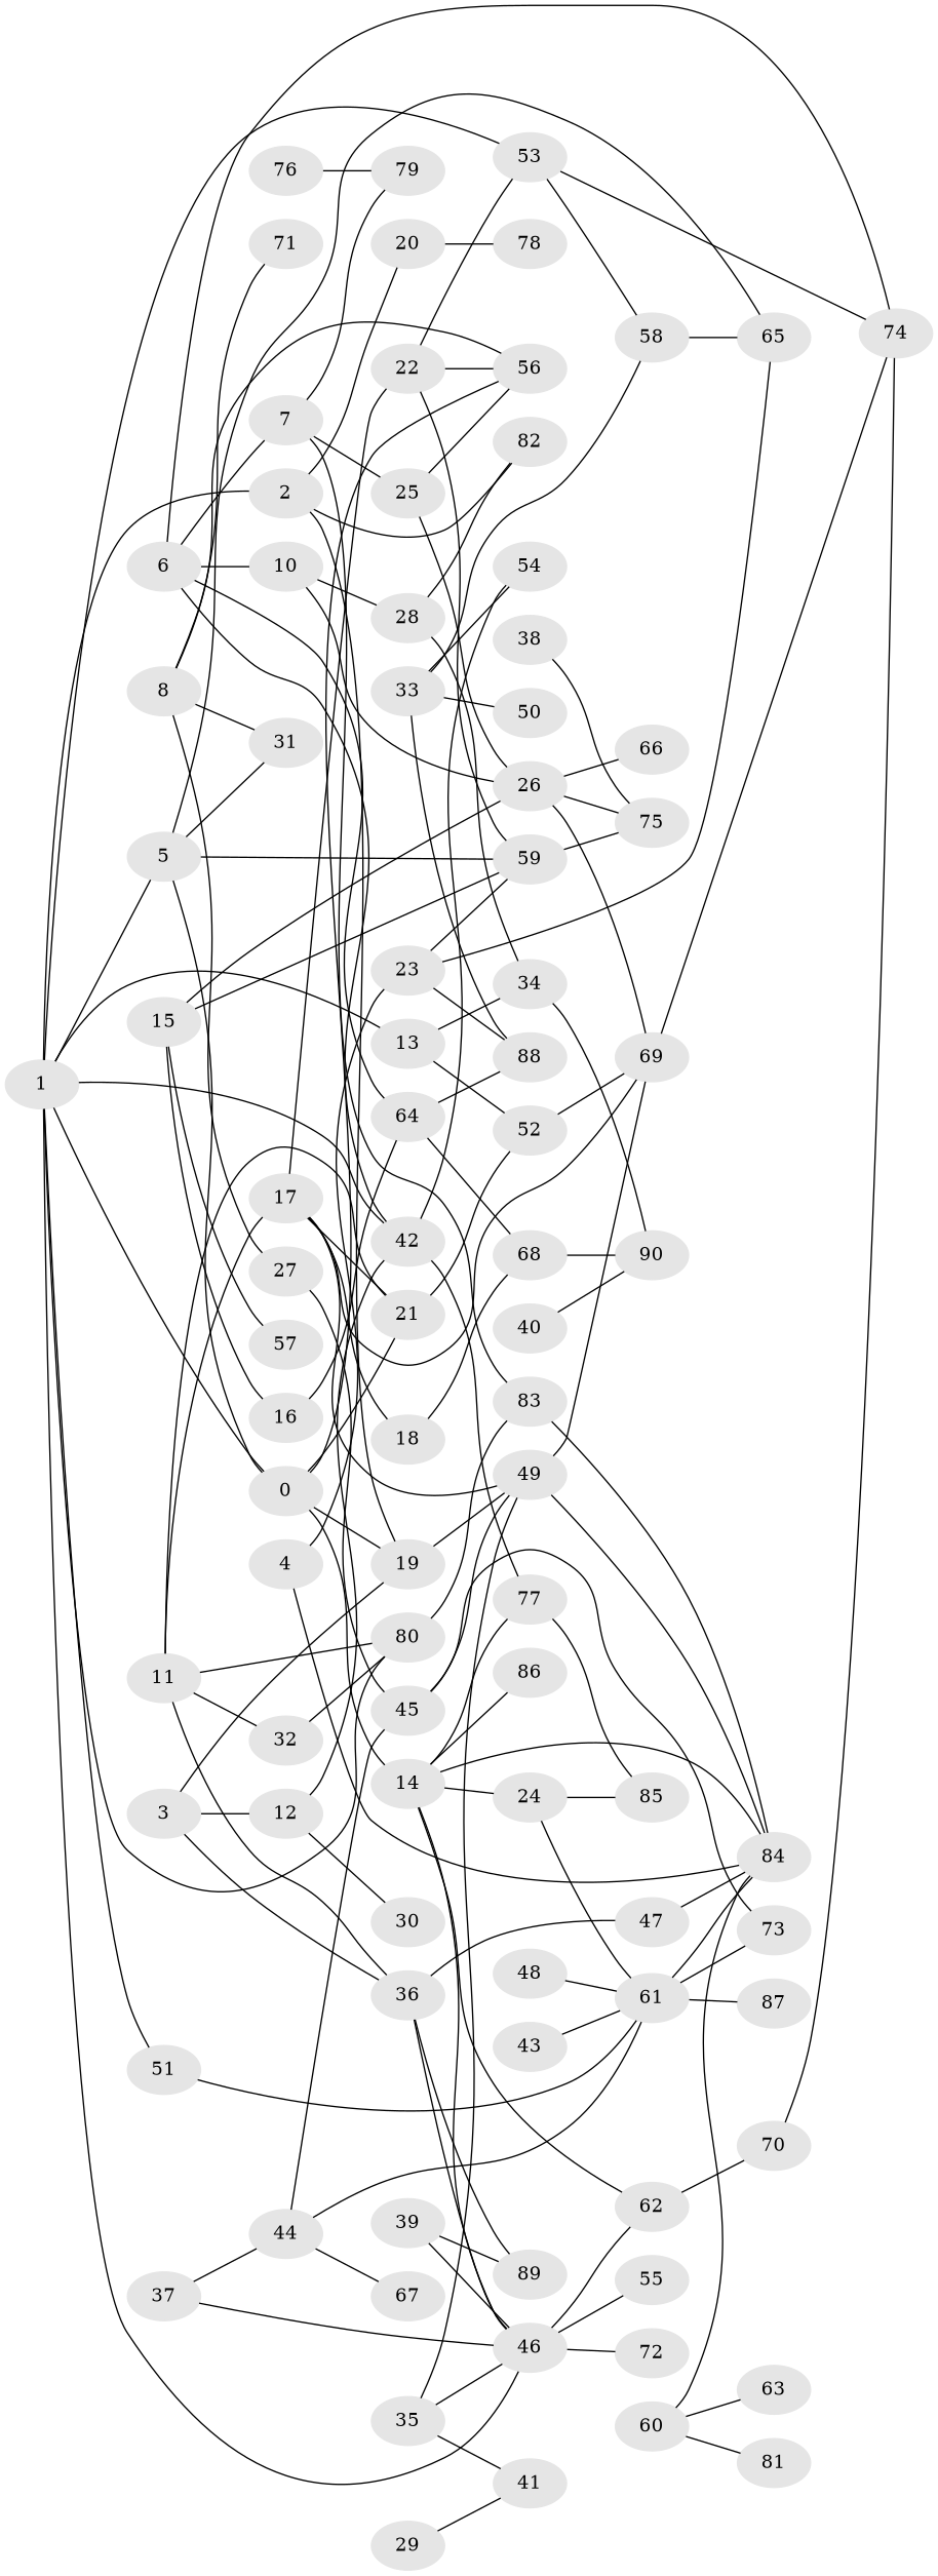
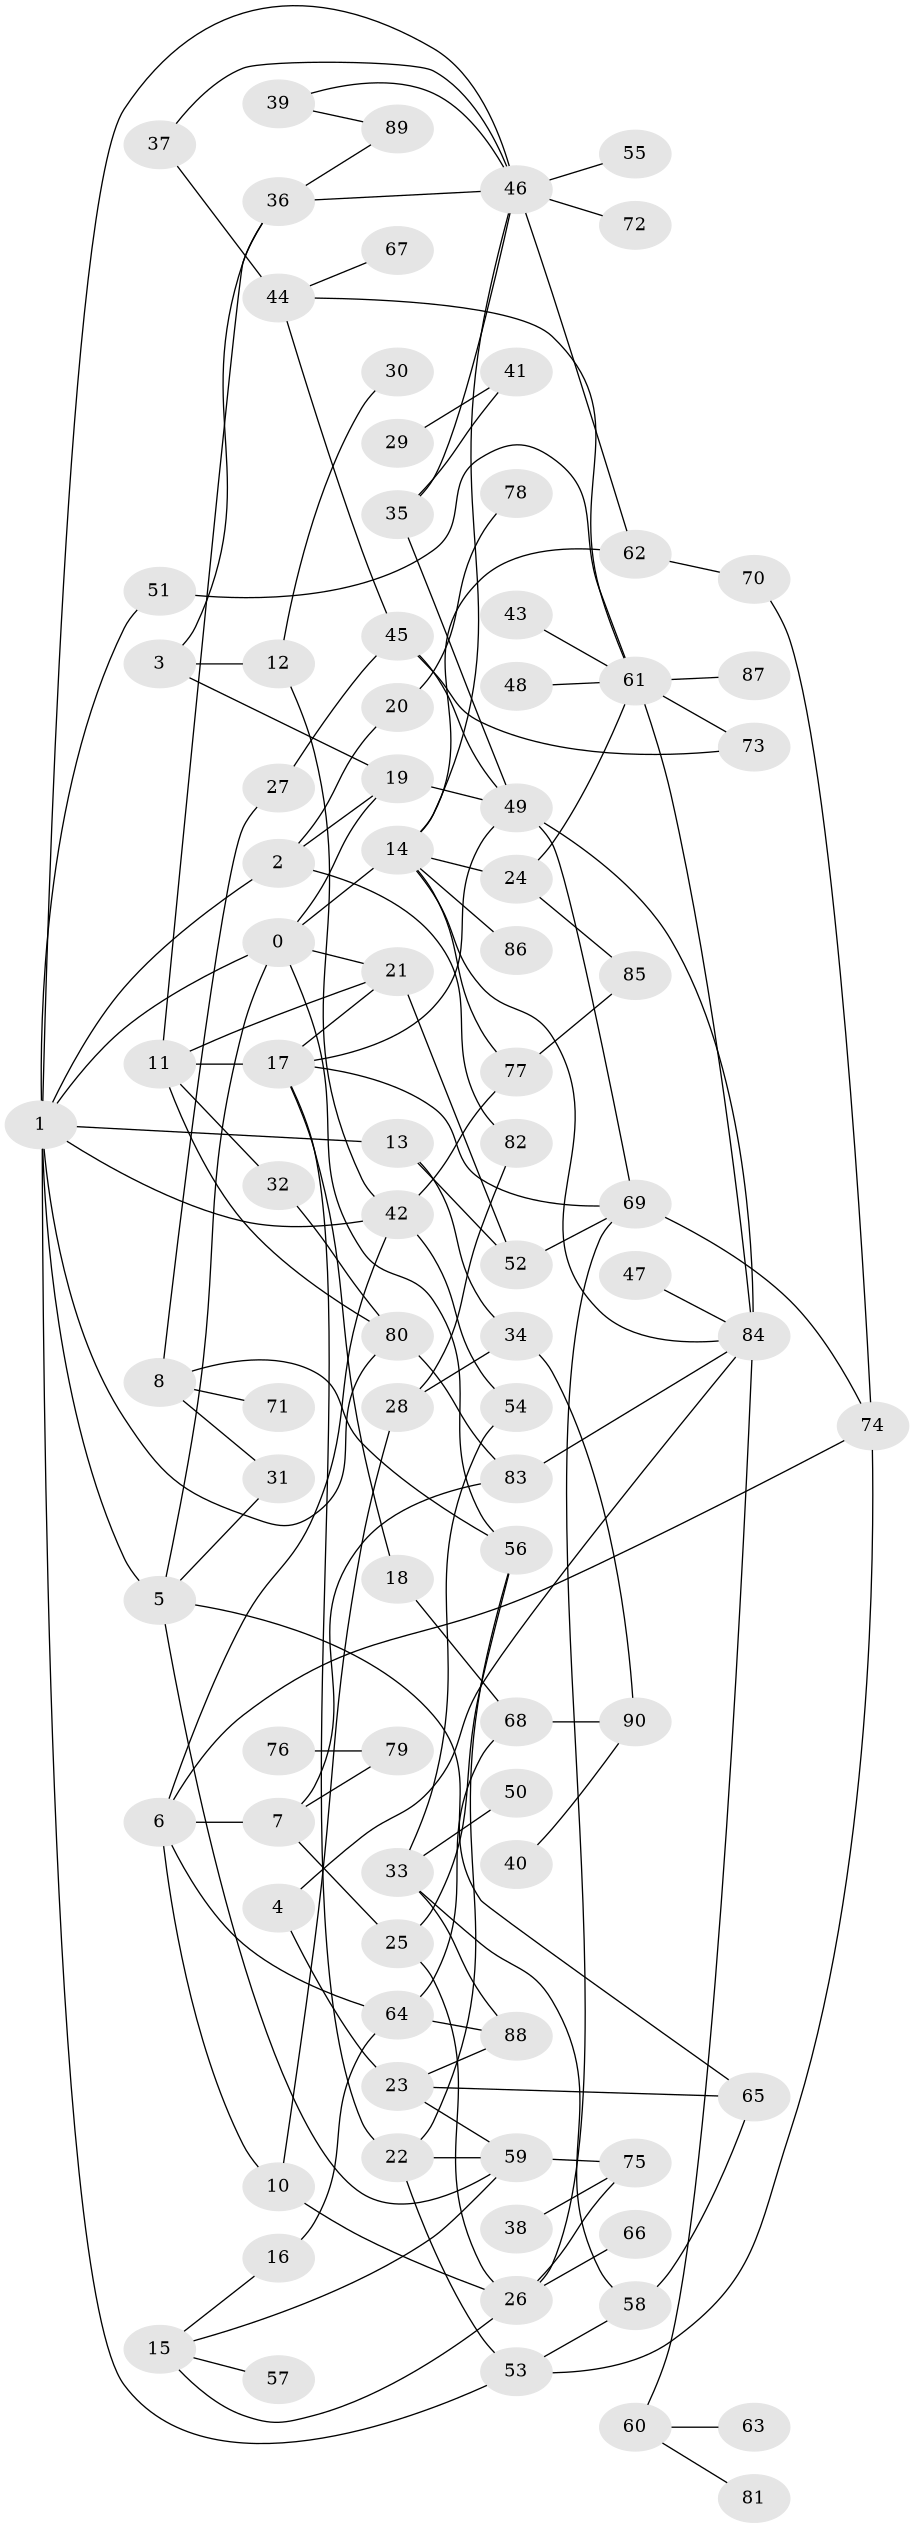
  graph {
    rankdir=LR
    node [color=gray90 style=filled]
    edge [weight=1.0]
    1
    2
    5
    n4 [label=0]
    13
    42
    46
    51
    53
    80
    19
    20
    82
    31
    59
    65
    56
    14
    21
    34
    52
    77
    54
    62
    55
    72
    61
    74
    58
    83
    49
    78
    3
    12
    36
    30
    47
    89
    4
    23
    84
    88
    75
    6
    7
    10
    64
    25
    79
    26
    28
    68
    8
    27
    71
    45
    24
    86
    69
    66
    11
    17
    32
    18
    22
    90
    85
    70
    15
    16
    57
    73
    87
    29
    41
    33
    50
    35
    37
    44
    67
    38
    39
    40
    43
    48
    60
    63
    81
    76
    1 -- 2
    1 -- 5
    1 -- n4
    1 -- 13
    1 -- 42
    1 -- 46
    1 -- 51
    1 -- 53
    1 -- 80
    2 -- 19
    2 -- 20
    2 -- 82
    5 -- n4
    5 -- 31
    5 -- 59
    5 -- 65
    n4 -- 19
    n4 -- 56
    n4 -- 14
    n4 -- 21
    13 -- 34
    13 -- 52
    42 -- 77
    42 -- 54
    46 -- 62
    46 -- 55
    46 -- 72
    51 -- 61
    53 -- 74
    53 -- 58
    80 -- 83
    19 -- 49
    20 -- 78
    59 -- 75
    14 -- 46
    14 -- 77
    14 -- 62
    14 -- 84
    14 -- 24
    14 -- 86
    21 -- 52
    34 -- 90
    52 -- 69
    77 -- 85
    62 -- 70
    61 -- 84
    61 -- 73
    61 -- 87
    58 -- 65
    83 -- 84
    49 -- 84
    49 -- 69
    3 -- 19
    3 -- 12
    3 -- 36
    12 -- 42
    12 -- 30
    36 -- 46
-   36 -- 47
    36 -- 89
    47 -- 84
    4 -- 23
    4 -- 84
    23 -- 59
    23 -- 65
    23 -- 88
    6 -- 42
    6 -- 74
    6 -- 7
    6 -- 10
    6 -- 64
    7 -- 83
    7 -- 25
    7 -- 79
    10 -- 26
    10 -- 28
    64 -- 88
    64 -- 68
    25 -- 56
    25 -- 26
    26 -- 75
    26 -- 69 [weight=2.0]
    26 -- 66
    28 -- 82
    28 -- 34
    68 -- 90
    8 -- 31
    8 -- 56
    8 -- 27
    8 -- 71
    27 -- 45
    45 -- 49
    45 -- 73
    24 -- 61
    24 -- 85
    69 -- 74
    11 -- 80
    11 -- 21
    11 -- 36
    11 -- 17
    11 -- 32
    17 -- 21
    17 -- 49
    17 -- 69
    17 -- 18
    17 -- 22
    32 -- 80
    18 -- 68
    22 -- 53
    22 -- 59
    22 -- 56
    70 -- 74
    15 -- 59
    15 -- 26
    15 -- 16
    15 -- 57
    16 -- 64
    29 -- 41
    33 -- 54
    33 -- 58
    33 -- 88
    33 -- 50
    35 -- 46
    35 -- 49
    35 -- 41
    37 -- 46
    37 -- 44
    44 -- 61
    44 -- 45
    44 -- 67
    38 -- 75
    39 -- 46
    39 -- 89
    40 -- 90
    43 -- 61
    48 -- 61
    60 -- 84
    60 -- 63
    60 -- 81
    76 -- 79
  }
